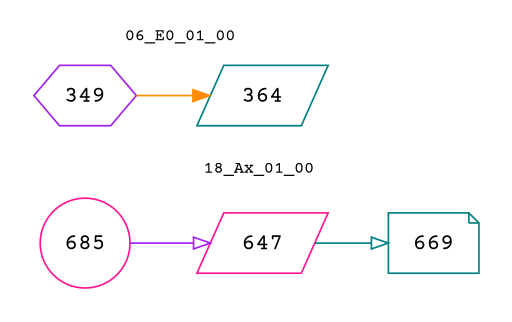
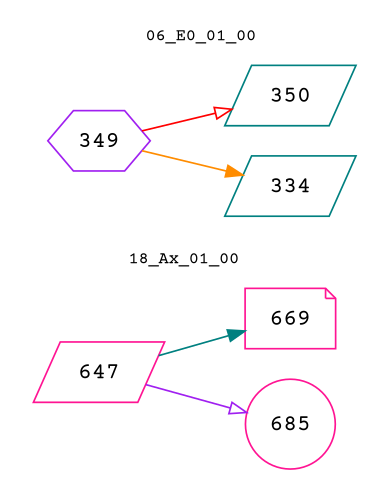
  digraph {
    fontname="Courier Prime"
    rankdir=LR
    node [color=deeppink fontname="Courier Prime" shape=parallelogram]
    edge [arrowhead=onormal fontname="Courier Prime"]
    n1 [label=647]
    n2 [label=685 shape=circle]
-   n3 [color=teal label=669 shape=note]
+   n3 [label=669 shape=note]
    n4 [color=purple label=349 shape=hexagon]
-   n5 [color=teal label=364]
+   n5 [color=teal label=334]
+   n6 [color=teal label=350]
    subgraph cluster_1 {
      color=white
      fontsize=10
      label="18_Ax_01_00"
      n1
      n2
      n3
    }
    subgraph cluster_2 {
      color=white
      fontsize=10
      label="06_E0_01_00"
      n4
      n5
+     n6
    }
-   n2 -> n1 [color=purple]
-   n1 -> n3 [color=teal]
+   n1 -> n2 [color=purple]
+   n1 -> n3 [arrowhead=normal color=teal]
    n4 -> n5 [arrowhead=normal color=darkorange]
+   n4 -> n6 [color=red]
  }
